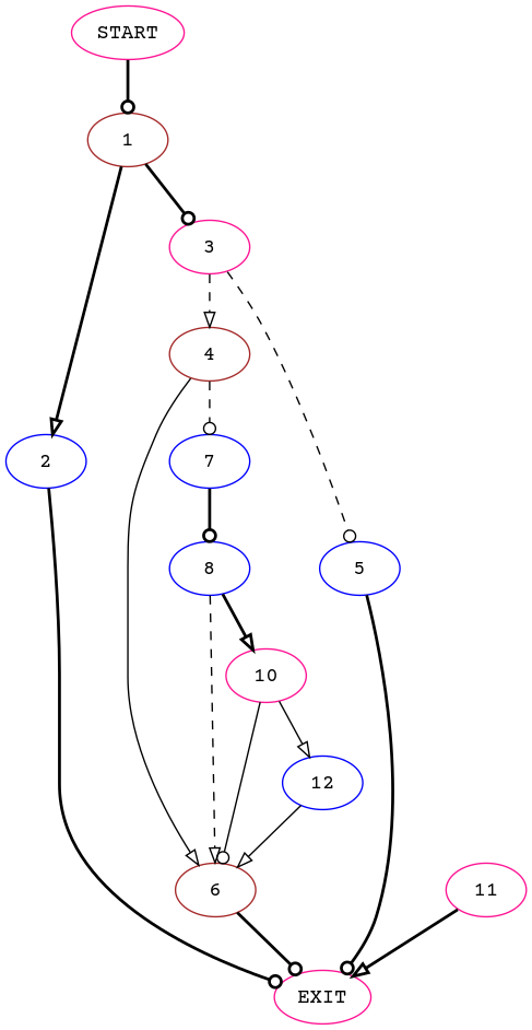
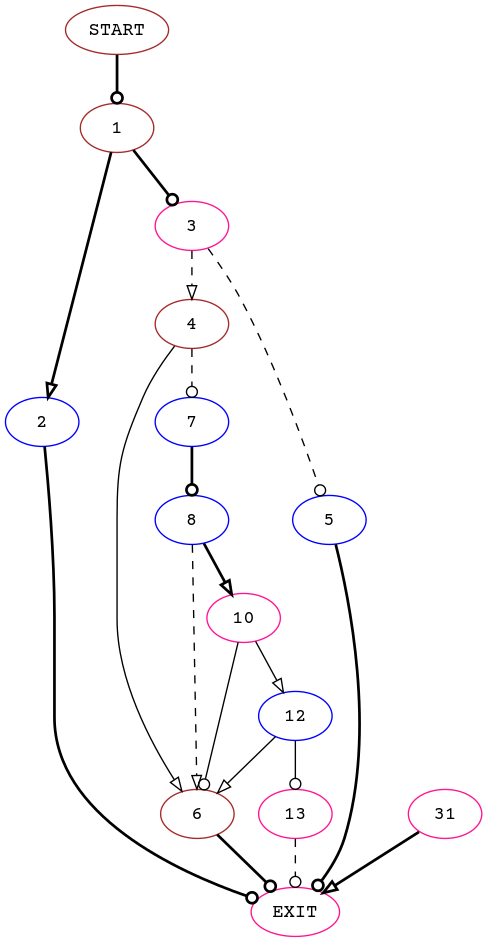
  digraph {
    fontname="Courier Prime"
    node [color=blue fontname="Courier Prime"]
    edge [arrowhead=odot fontname="Courier Prime" style=bold]
-   n1 [color=deeppink label=START]
+   n1 [color=brown label=START]
    1 [color=brown]
    2
    3 [color=deeppink]
    n5 [color=deeppink label=EXIT]
    4 [color=brown]
    5
    6 [color=brown]
    7
    8
    10 [color=deeppink]
    12
-   11 [color=deeppink]
+   11 [color=deeppink label=31]
+   13 [color=deeppink]
    n1 -> 1
    1 -> 2 [arrowhead=onormal]
    1 -> 3
    2 -> n5
    3 -> 4 [arrowhead=onormal style=dashed]
    3 -> 5 [style=dashed]
    4 -> 6 [arrowhead=onormal style=solid]
    4 -> 7 [style=dashed]
    5 -> n5
    6 -> n5
    7 -> 8
    8 -> 6 [arrowhead=onormal style=dashed]
    8 -> 10 [arrowhead=onormal]
    10 -> 6 [style=solid]
    10 -> 12 [arrowhead=onormal style=solid]
    12 -> 6 [arrowhead=onormal style=solid]
+   12 -> 13 [style=solid]
    11 -> n5 [arrowhead=onormal]
+   13 -> n5 [style=dashed]
  }
